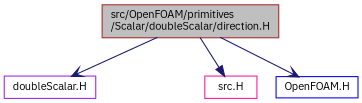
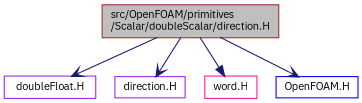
  digraph {
    fontname="IBM Plex Sans"
    node [color=purple fontname="IBM Plex Sans" fontsize=10 shape=record]
    edge [arrowhead=vee color=midnightblue fontname="IBM Plex Sans" fontsize=10 labelfontname=Helvetica labelfontsize=10 style=solid]
    n1 [color=brown fillcolor=grey75 fontcolor=black height=0.2 label="src/OpenFOAM/primitives\l/Scalar/doubleScalar/direction.H" style=filled width=0.4]
-   n2 [height=0.2 label="doubleScalar.H" width=0.4]
-   n4 [color=deeppink height=0.2 label="src.H" width=0.4]
+   n2 [height=0.2 label="doubleFloat.H" width=0.4]
+   n3 [height=0.2 label="direction.H" width=0.4]
+   n4 [color=deeppink height=0.2 label="word.H" width=0.4]
    n5 [color=blue height=0.2 label="OpenFOAM.H" width=0.4]
    n1 -> n2
+   n1 -> n3
    n1 -> n4 [arrowhead=normal]
    n1 -> n5
  }
